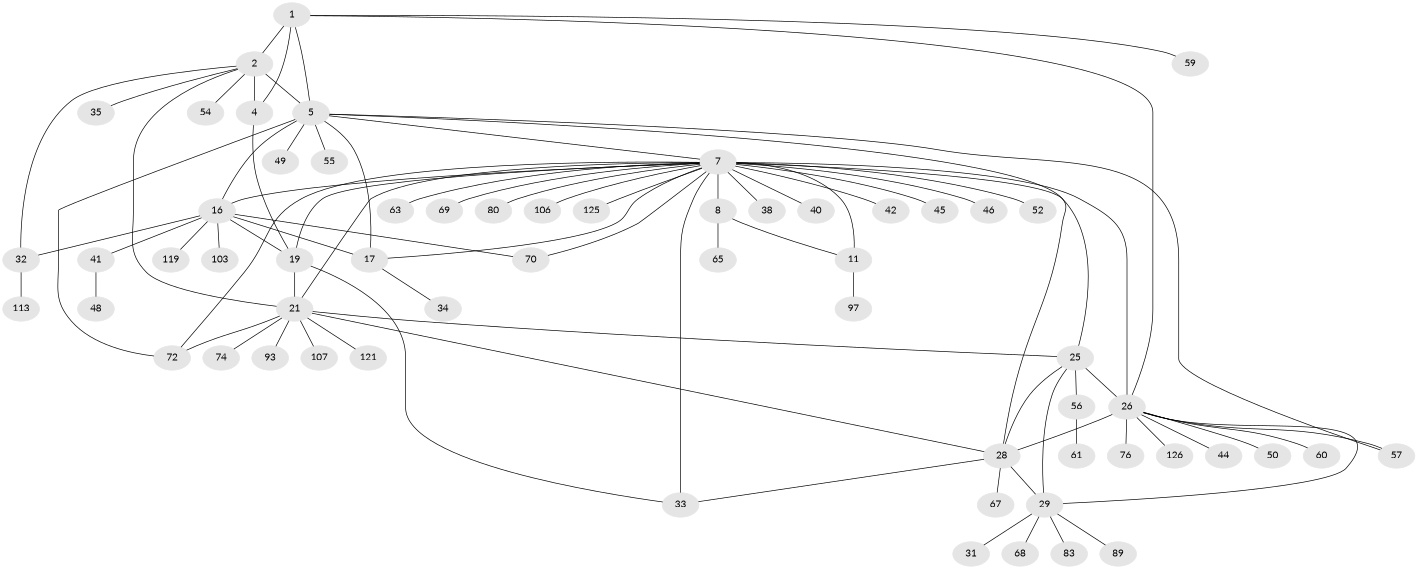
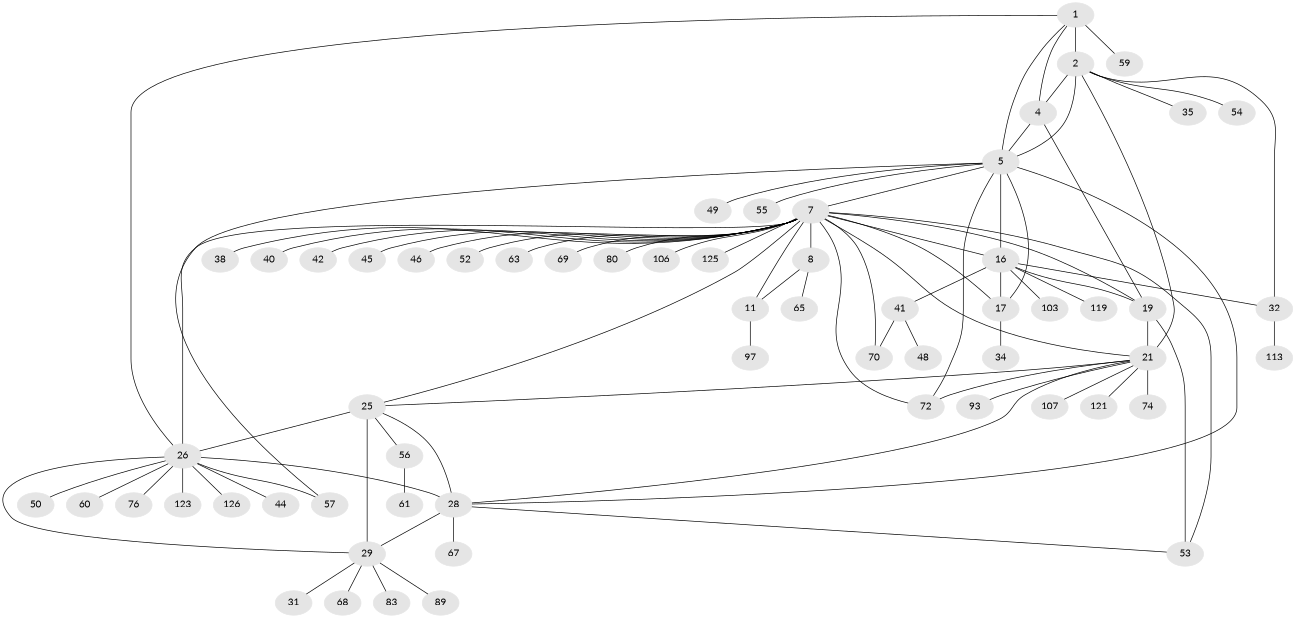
  graph {
    fontname=Lato
    node [color=gray90 fontname=Lato style=filled]
    edge [fontname=Lato]
    2 [super="+108+6+3"]
    4
    5 [super="+13"]
    21 [super="+22+98+109+114+23"]
    32
    35
    54
    1
    26 [super="+27"]
    59 [super="+104"]
    19 [super="+71+20+122+85+120+112"]
    7 [super="+10+53"]
    16 [super="+18"]
    17 [super="+78"]
    28 [super="+77+73"]
    49
    55
    57
    72 [super="+86"]
    29
    44
    50
    60
    76
+   123
    126
    25 [super="+30"]
    74 [super="+92"]
    93
    107
    121
    113
-   33 [super="+66"]
+   33 [super="+66" label=53]
    8 [super="+9"]
    11
    38
    40
    42
    45
    46
    52 [super="+64"]
    63
    69
    70
    80
    106
    125
    41
    103
    119
    34
    67
    65
    97
    56
    48
    31
    68
    83 [super="+116"]
    89 [super="+118"]
    61 [super="+62"]
    2 -- 4 [weight=3]
    2 -- 5 [weight=3]
    2 -- 21
    2 -- 32
    2 -- 35
    2 -- 54
+   4 -- 5
    4 -- 19
    5 -- 7 [weight=3]
    5 -- 16 [weight=4]
    5 -- 17 [weight=2]
    5 -- 28
    5 -- 49
    5 -- 55
    5 -- 57
    5 -- 72
    21 -- 28
    21 -- 72
    21 -- 25
    21 -- 74
    21 -- 93
    21 -- 107
    21 -- 121
    32 -- 113
    1 -- 2 [weight=3]
    1 -- 4
    1 -- 5
    1 -- 26
    1 -- 59
    26 -- 28 [weight=2]
    26 -- 57
    26 -- 29 [weight=2]
    26 -- 44
    26 -- 50
    26 -- 60
    26 -- 76
+   26 -- 123
    26 -- 126
    19 -- 21 [weight=8]
    19 -- 33
    7 -- 21
    7 -- 26 [weight=2]
    7 -- 19
    7 -- 16 [weight=2]
    7 -- 17
    7 -- 72
    7 -- 25
    7 -- 33
    7 -- 8 [weight=6]
    7 -- 11 [weight=3]
    7 -- 38
    7 -- 40
    7 -- 42
    7 -- 45
    7 -- 46
    7 -- 52
    7 -- 63
    7 -- 69
    7 -- 70
    7 -- 80
    7 -- 106
    7 -- 125
    16 -- 32
    16 -- 19 [weight=2]
    16 -- 17 [weight=2]
-   16 -- 70
+   41 -- 70
    16 -- 41
    16 -- 103
    16 -- 119
    17 -- 34
    28 -- 29
    28 -- 33
    28 -- 67
    29 -- 31
    29 -- 68
    29 -- 83
    29 -- 89
    25 -- 26 [weight=4]
    25 -- 28 [weight=2]
    25 -- 29 [weight=2]
    25 -- 56
    8 -- 11 [weight=2]
    8 -- 65
    11 -- 97
    41 -- 48
    56 -- 61
  }
